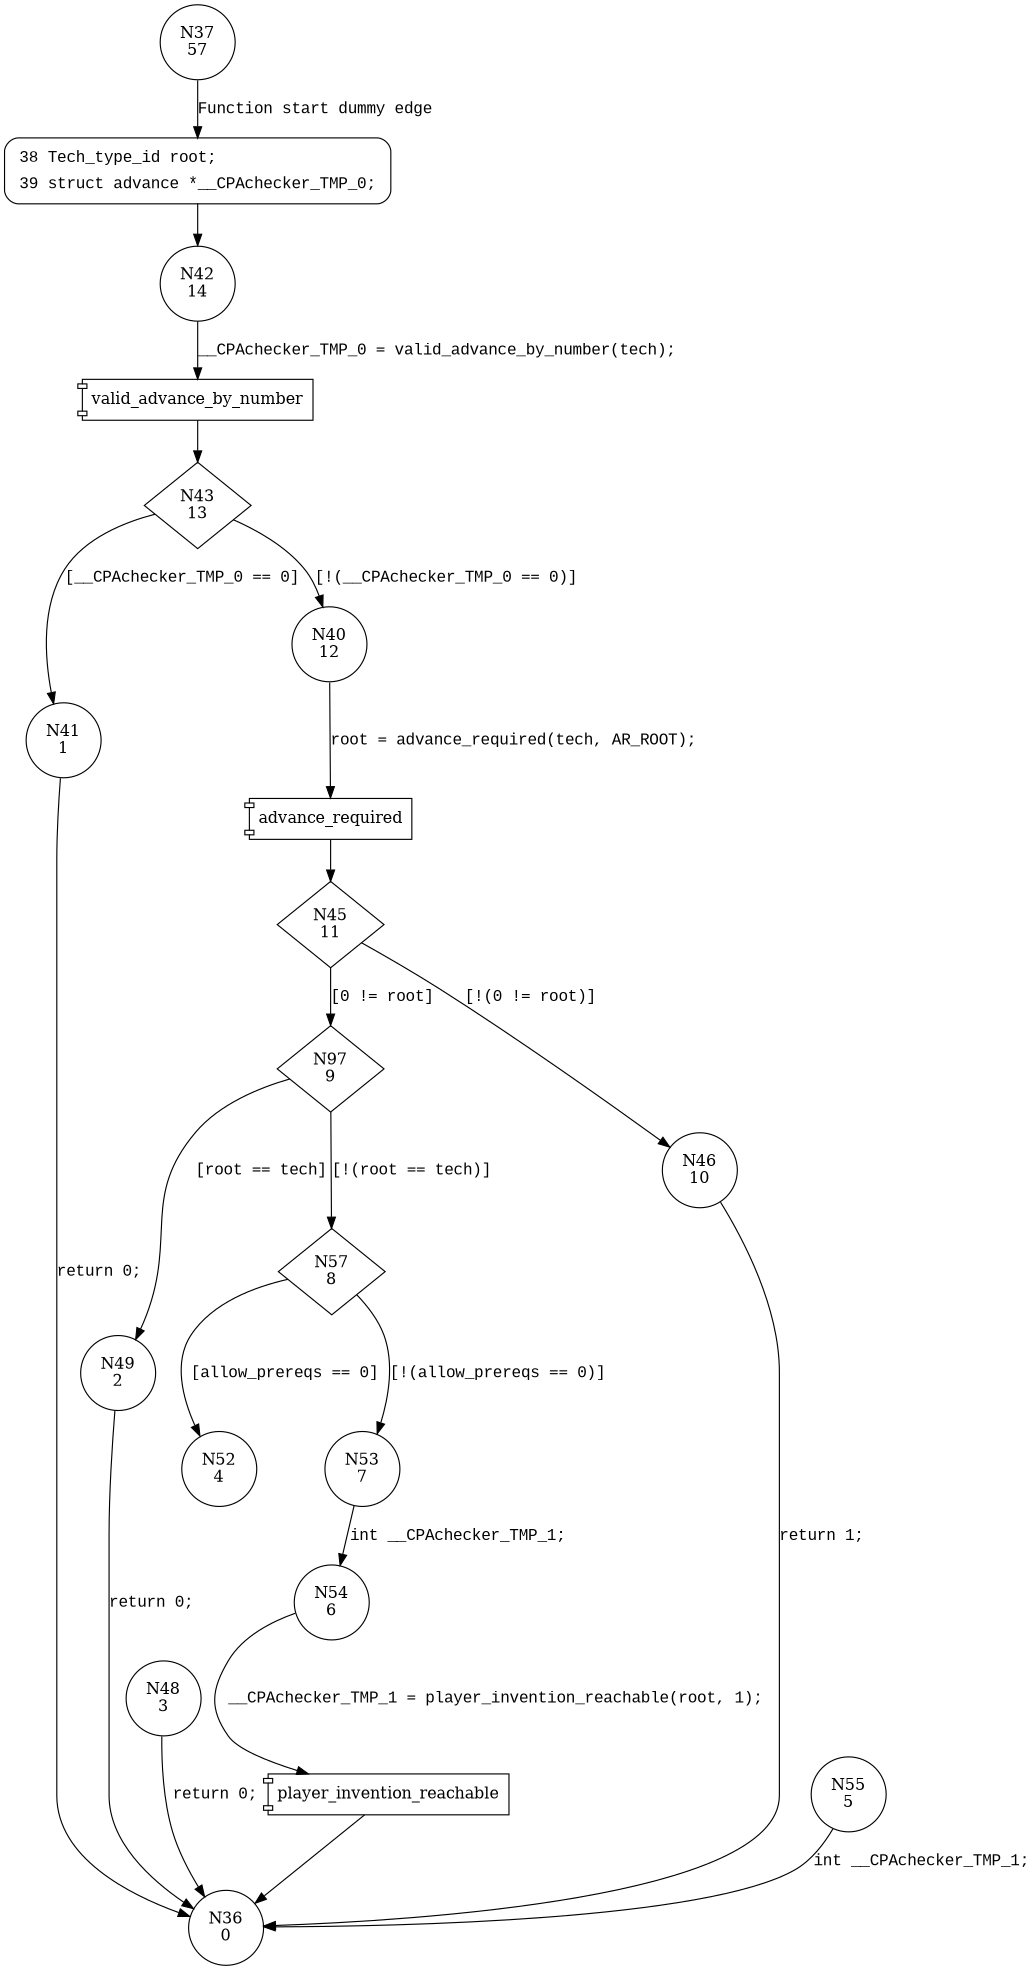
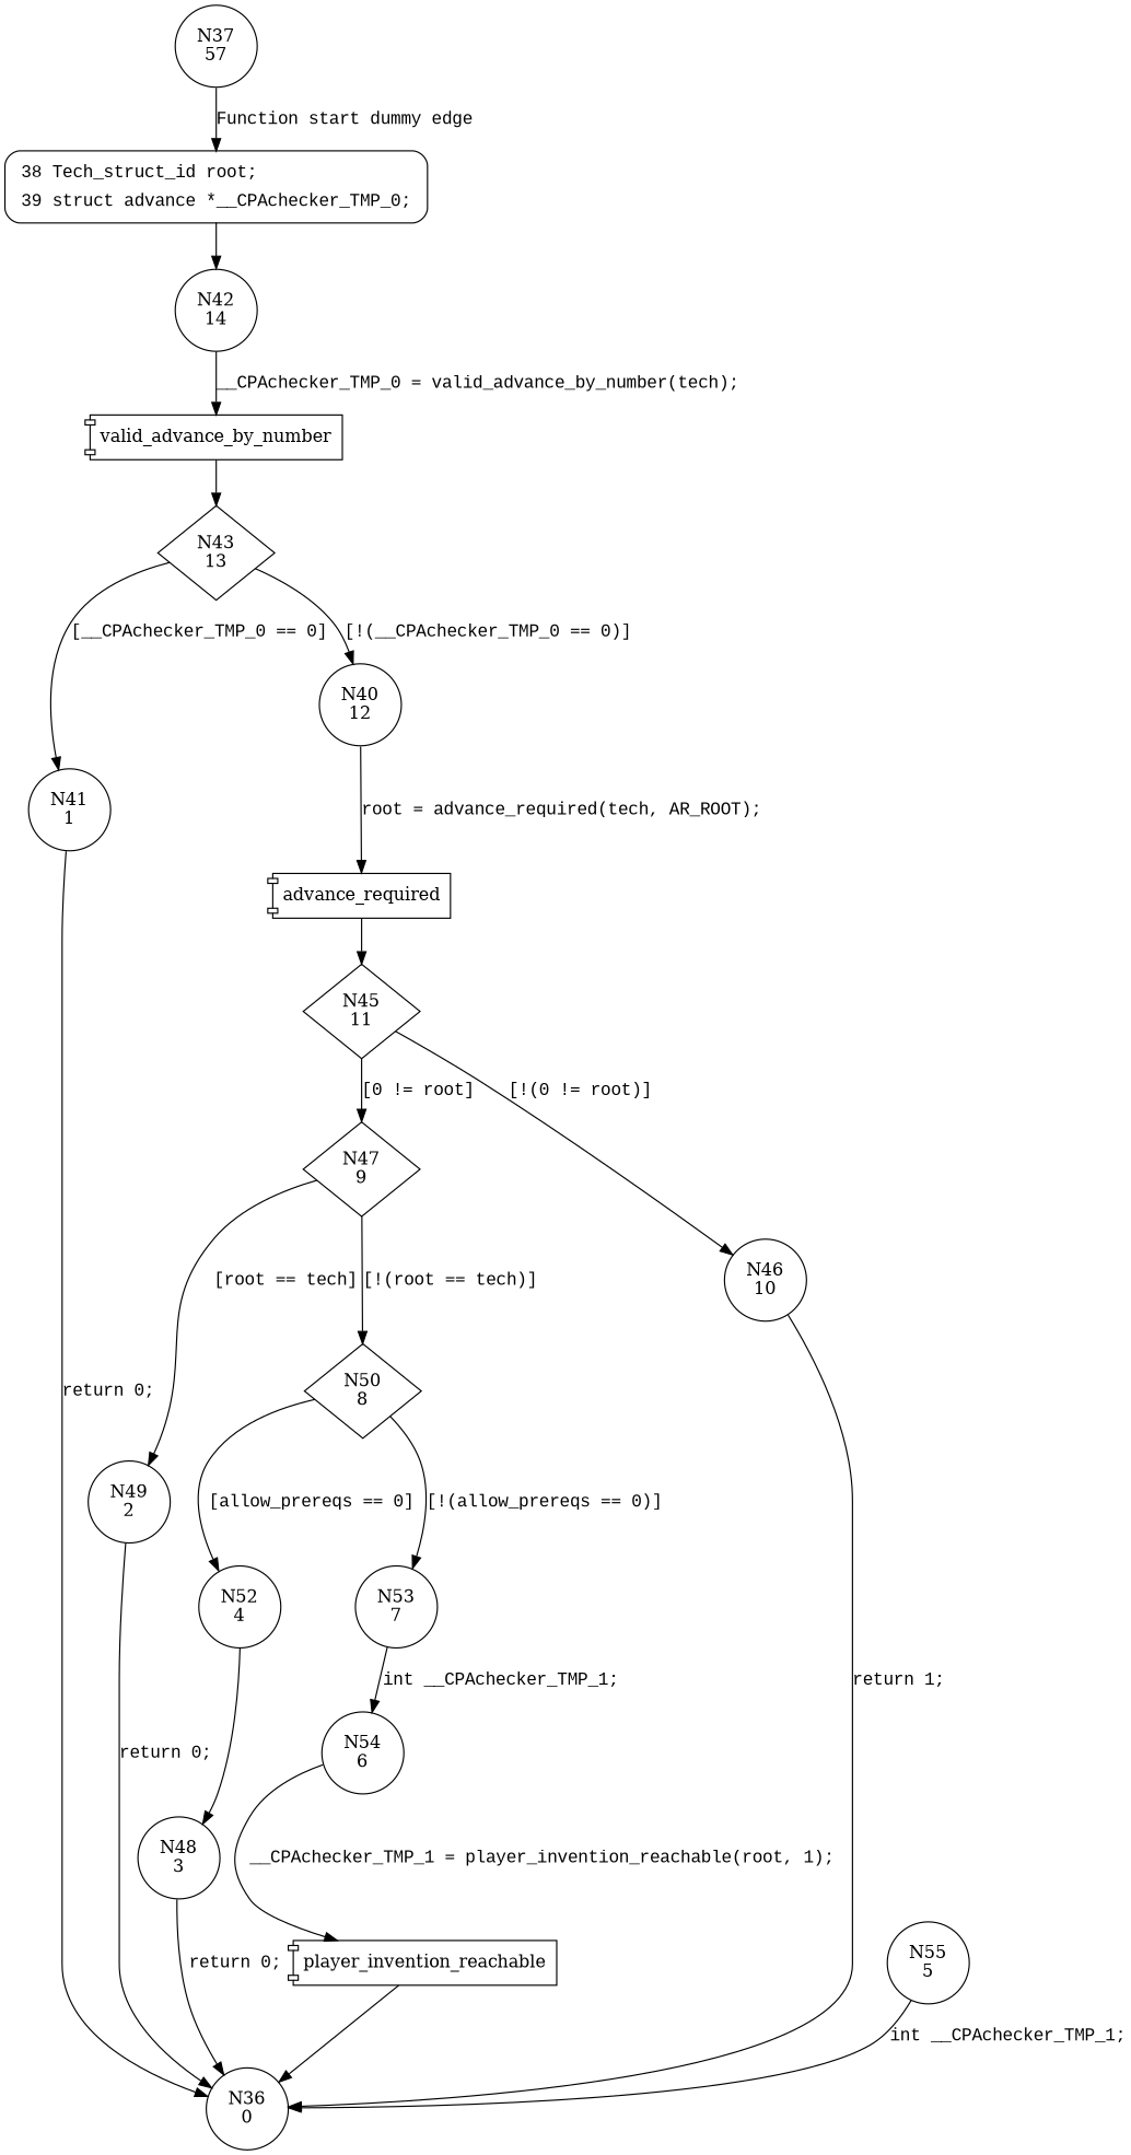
  digraph {
    node [shape=circle]
    edge [fontname="Courier New"]
    n1 [label="N37\n57"]
-   n2 [fillcolor=white fontname="Courier New" label=<<table border="0" cellborder="0" cellpadding="3" bgcolor="white"><tr><td align="right">38</td><td align="left">Tech_type_id root;</td></tr><tr><td align="right">39</td><td align="left">struct advance *__CPAchecker_TMP_0;</td></tr></table>> penwidth=1 shape=Mrecord style="filled,bold"]
+   n2 [fillcolor=white fontname="Courier New" label=<<table border="0" cellborder="0" cellpadding="3" bgcolor="white"><tr><td align="right">38</td><td align="left">Tech_struct_id root;</td></tr><tr><td align="right">39</td><td align="left">struct advance *__CPAchecker_TMP_0;</td></tr></table>> penwidth=1 shape=Mrecord style="filled,bold"]
    n3 [label="N42\n14"]
    n4 [label=valid_advance_by_number shape=component]
    n5 [label="N43\n13" shape=diamond]
    n6 [label="N41\n1"]
    n7 [label="N40\n12"]
    n8 [label="N36\n0"]
    n9 [label=advance_required shape=component]
    n10 [label="N45\n11" shape=diamond]
-   n11 [label="N97\n9" shape=diamond]
+   n11 [label="N47\n9" shape=diamond]
    n12 [label="N46\n10"]
    n13 [label="N49\n2"]
-   n14 [label="N57\n8" shape=diamond]
+   n14 [label="N50\n8" shape=diamond]
    n15 [label="N52\n4"]
    n16 [label="N53\n7"]
    n17 [label="N48\n3"]
    n18 [label="N54\n6"]
    n19 [label=player_invention_reachable shape=component]
    n20 [label="N55\n5"]
    n1 -> n2 [label="Function start dummy edge"]
    n2 -> n3 [fontname=""]
    n3 -> n4 [label="__CPAchecker_TMP_0 = valid_advance_by_number(tech);"]
    n4 -> n5
    n5 -> n6 [label="[__CPAchecker_TMP_0 == 0]"]
    n5 -> n7 [label="[!(__CPAchecker_TMP_0 == 0)]"]
    n6 -> n8 [label="return 0;"]
    n7 -> n9 [label="root = advance_required(tech, AR_ROOT);"]
    n9 -> n10
    n10 -> n11 [label="[0 != root]"]
    n10 -> n12 [label="[!(0 != root)]"]
    n11 -> n13 [label="[root == tech]"]
    n11 -> n14 [label="[!(root == tech)]"]
    n12 -> n8 [label="return 1;"]
    n13 -> n8 [label="return 0;"]
    n14 -> n15 [label="[allow_prereqs == 0]"]
    n14 -> n16 [label="[!(allow_prereqs == 0)]"]
+   n15 -> n17
    n16 -> n18 [label="int __CPAchecker_TMP_1;"]
    n17 -> n8 [label="return 0;"]
    n18 -> n19 [label="__CPAchecker_TMP_1 = player_invention_reachable(root, 1);"]
    n19 -> n8
    n20 -> n8 [label="int __CPAchecker_TMP_1;"]
  }
